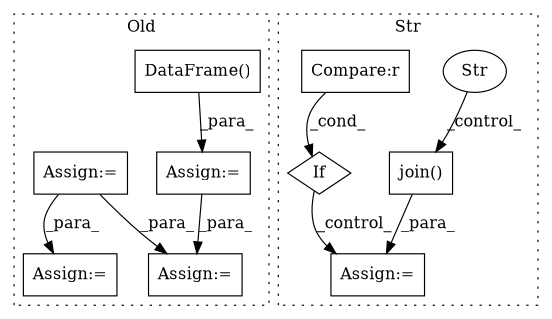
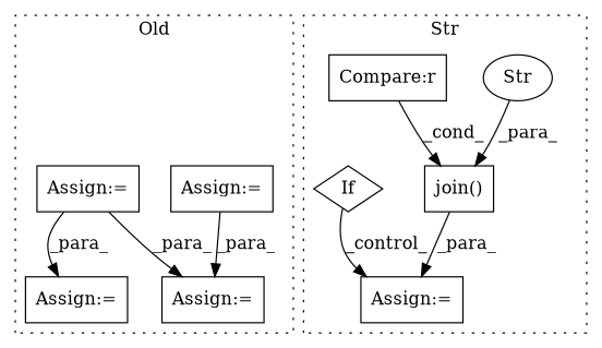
  digraph {
    node [a=68 l=3 shape=box]
-   n1 [a=75 l=14 label="DataFrame()" s=19153]
    n2 [label="Assign:=" s=19150]
    n3 [label="Assign:=" s=19534]
    n4 [label="Assign:=" s=19216]
    n5 [label="Assign:=" s=19358]
    n6 [a=75 l="13,1" label="join()" s="20463,20494"]
    n7 [a=66 l=9 label=Str s=20485 shape=ellipse]
    n8 [a=96 label=If s=20376 shape=diamond]
    n9 [a=40 l=10 label="Compare:r" s=20379]
    n10 [label="Assign:=" s=20510]
    subgraph cluster_1 {
      label=Old
      style=dotted
-     n1
      n2
      n3
      n4
      n5
    }
    subgraph cluster_2 {
      label=Str
      style=dotted
      n6
      n7
      n8
      n9
      n10
    }
-   n1 -> n2 [label=_para_]
    n2 -> n3 [label=_para_]
    n4 -> n3 [label=_para_]
    n4 -> n5 [label=_para_]
    n6 -> n10 [label=_para_]
-   n7 -> n6 [label=_control_]
+   n7 -> n6 [label=_para_]
    n8 -> n10 [label=_control_]
-   n9 -> n8 [label=_cond_]
+   n9 -> n6 [label=_cond_]
  }
